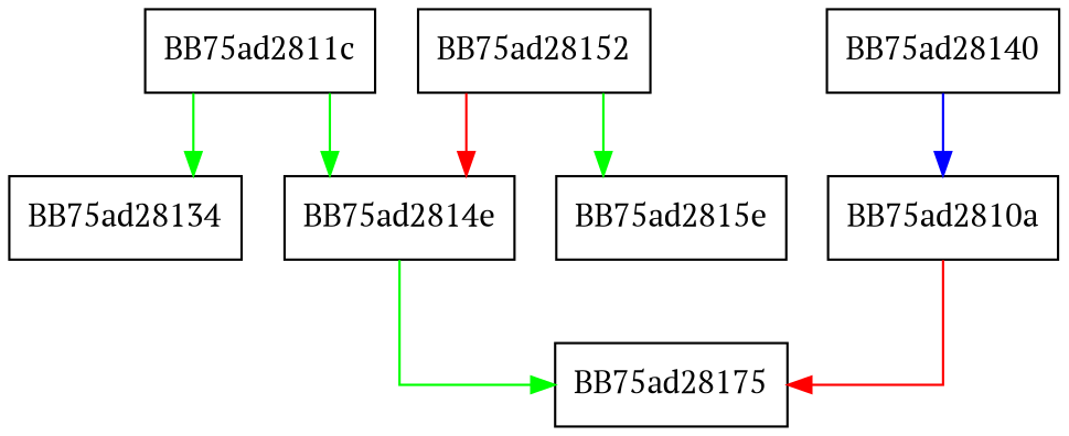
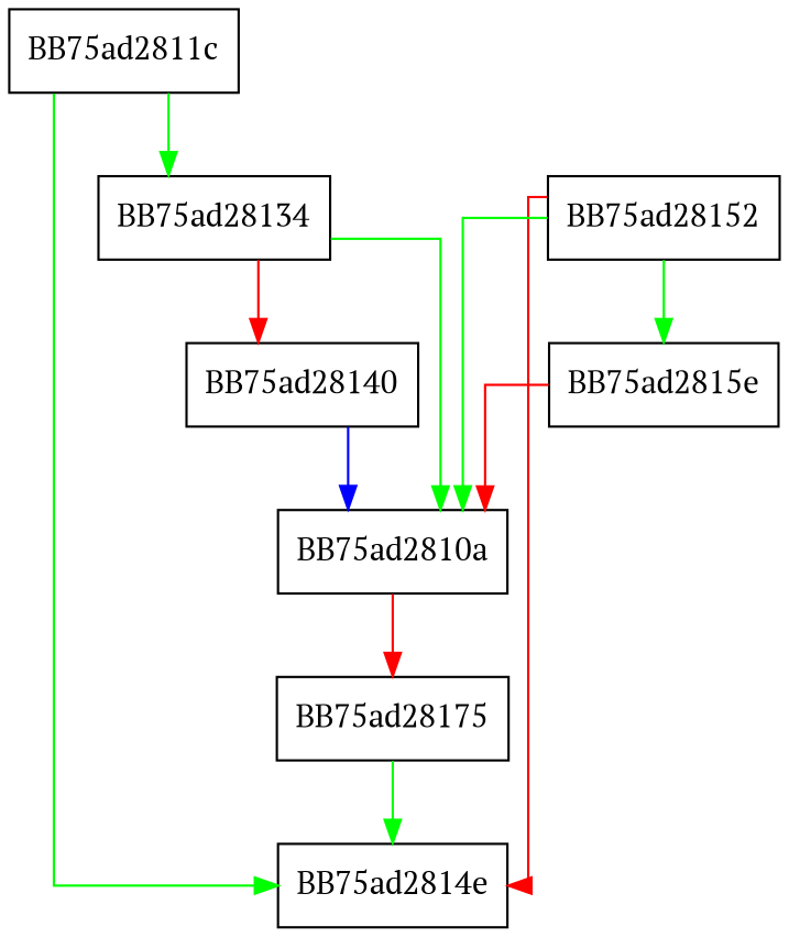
  digraph {
    fontname="PT Serif"
    splines=ortho
    node [fontname="PT Serif" shape=box]
    edge [color=green fontname="PT Serif"]
    BB75ad2811c
    BB75ad2814e
    BB75ad28134
    BB75ad28175
    n5 [label=BB75ad2810a]
    BB75ad28140
    BB75ad28152
    BB75ad2815e
    BB75ad2811c -> BB75ad2814e
    BB75ad2811c -> BB75ad28134
-   BB75ad2814e -> BB75ad28175
+   BB75ad28175 -> BB75ad2814e
+   BB75ad28134 -> n5
+   BB75ad28134 -> BB75ad28140 [color=red]
    n5 -> BB75ad28175 [color=red]
    BB75ad28140 -> n5 [color=blue]
    BB75ad28152 -> BB75ad2814e [color=red]
+   BB75ad28152 -> n5
    BB75ad28152 -> BB75ad2815e
+   BB75ad2815e -> n5 [color=red]
  }
